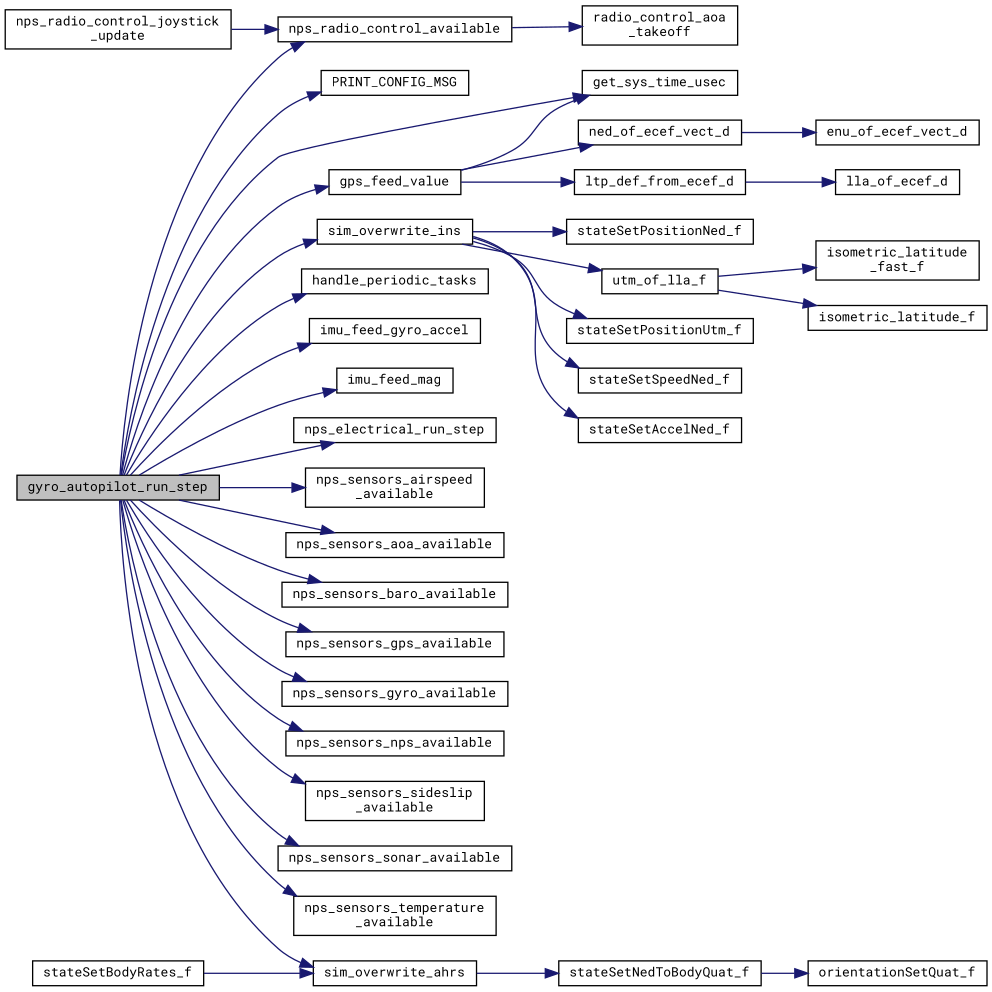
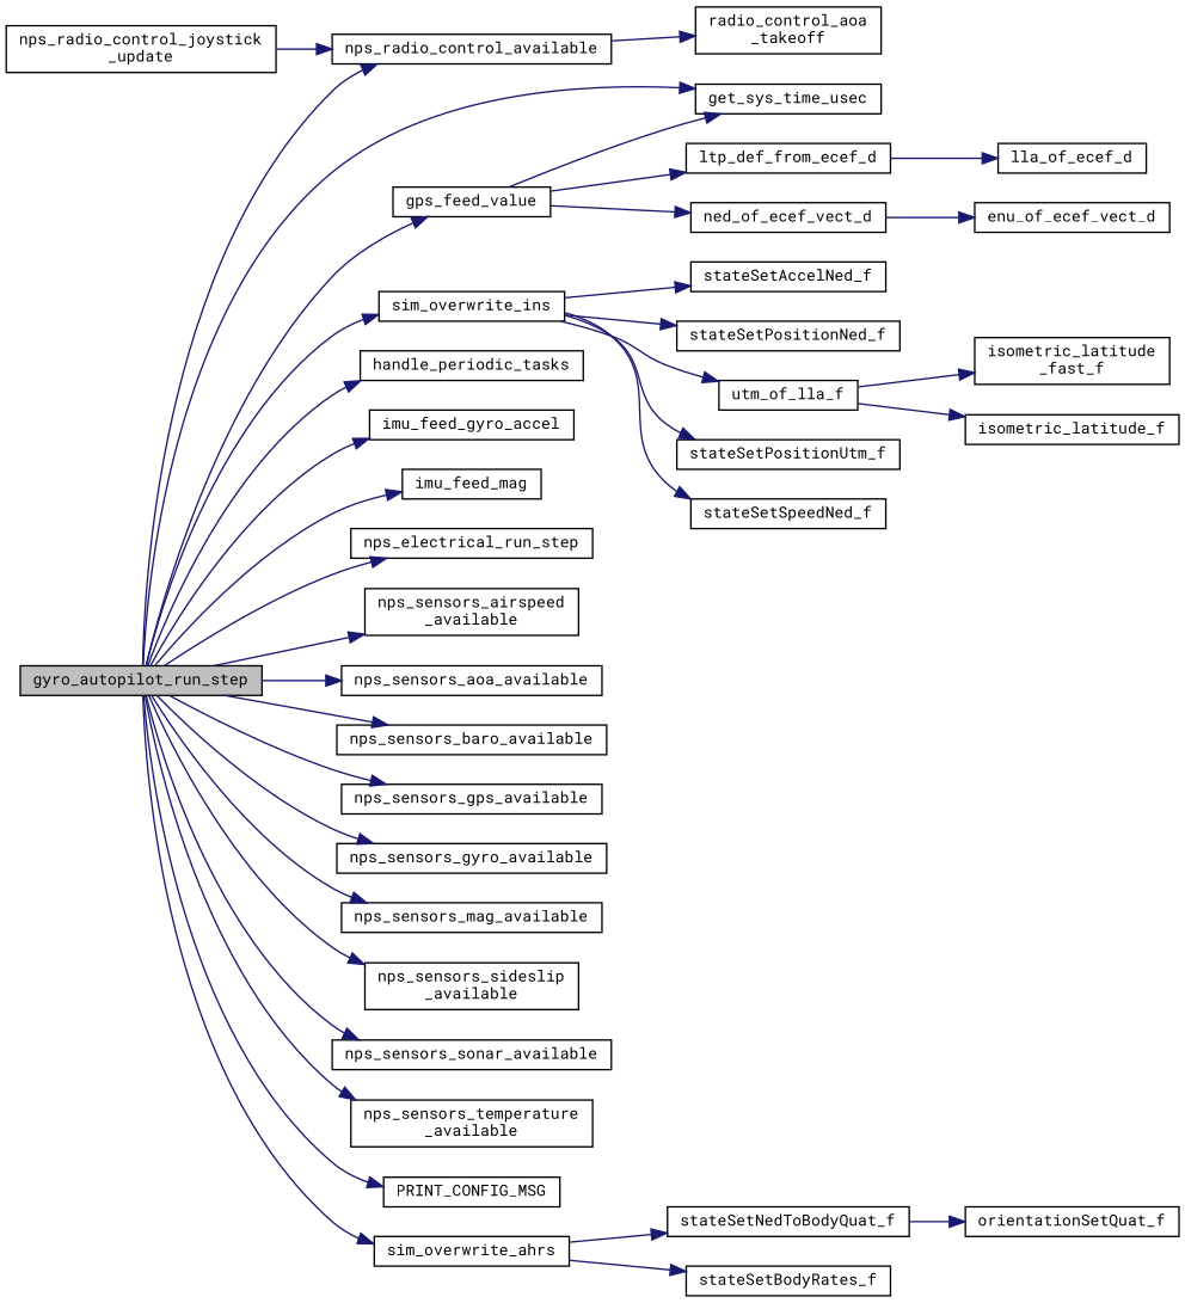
  digraph {
    fontname="Roboto Mono"
    rankdir=LR
    node [color=black fillcolor=white fontname="Roboto Mono" fontsize=10 shape=record style=filled]
    edge [color=midnightblue fontname="Roboto Mono" fontsize=10 labelfontname=FreeSans labelfontsize=10 style=solid]
    n1 [fillcolor=grey75 fontcolor=black height=0.2 label=gyro_autopilot_run_step width=0.4]
    n2 [height=0.2 label=get_sys_time_usec width=0.4]
    n3 [height=0.2 label=gps_feed_value width=0.4]
    n4 [height=0.2 label=handle_periodic_tasks width=0.4]
    n5 [height=0.2 label=imu_feed_gyro_accel width=0.4]
    n6 [height=0.2 label=imu_feed_mag width=0.4]
    n7 [height=0.2 label=nps_electrical_run_step width=0.4]
    n8 [height=0.2 label=nps_radio_control_available width=0.4]
    n9 [height=0.2 label="nps_sensors_airspeed\l_available" width=0.4]
    n10 [height=0.2 label=nps_sensors_aoa_available width=0.4]
    n11 [height=0.2 label=nps_sensors_baro_available width=0.4]
    n12 [height=0.2 label=nps_sensors_gps_available width=0.4]
    n13 [height=0.2 label=nps_sensors_gyro_available width=0.4]
-   n14 [height=0.2 label=nps_sensors_nps_available width=0.4]
+   n14 [height=0.2 label=nps_sensors_mag_available width=0.4]
    n15 [height=0.2 label="nps_sensors_sideslip\l_available" width=0.4]
    n16 [height=0.2 label=nps_sensors_sonar_available width=0.4]
    n17 [height=0.2 label="nps_sensors_temperature\l_available" width=0.4]
    n18 [height=0.2 label=PRINT_CONFIG_MSG width=0.4]
    n19 [height=0.2 label=sim_overwrite_ahrs width=0.4]
    n20 [height=0.2 label=sim_overwrite_ins width=0.4]
    n21 [height=0.2 label=ltp_def_from_ecef_d width=0.4]
    n22 [height=0.2 label=ned_of_ecef_vect_d width=0.4]
    n23 [height=0.2 label="radio_control_aoa\l_takeoff" width=0.4]
    n24 [height=0.2 label=stateSetNedToBodyQuat_f width=0.4]
    n25 [height=0.2 label=stateSetBodyRates_f width=0.4]
    n26 [height=0.2 label=stateSetPositionNed_f width=0.4]
    n27 [height=0.2 label=utm_of_lla_f width=0.4]
    n28 [height=0.2 label=stateSetPositionUtm_f width=0.4]
    n29 [height=0.2 label=stateSetSpeedNed_f width=0.4]
    n30 [height=0.2 label=stateSetAccelNed_f width=0.4]
    n31 [height=0.2 label=lla_of_ecef_d width=0.4]
    n32 [height=0.2 label=enu_of_ecef_vect_d width=0.4]
    n33 [height=0.2 label="nps_radio_control_joystick\l_update" width=0.4]
    n34 [height=0.2 label=orientationSetQuat_f width=0.4]
    n35 [height=0.2 label=isometric_latitude_f width=0.4]
    n36 [height=0.2 label="isometric_latitude\l_fast_f" width=0.4]
    n1 -> n2
    n1 -> n3
    n1 -> n4
    n1 -> n5
    n1 -> n6
    n1 -> n7
    n1 -> n8
    n1 -> n9
    n1 -> n10
    n1 -> n11
    n1 -> n12
    n1 -> n13
    n1 -> n14
    n1 -> n15
    n1 -> n16
    n1 -> n17
    n1 -> n18
    n1 -> n19
    n1 -> n20
    n3 -> n2
    n3 -> n21
    n3 -> n22
    n8 -> n23
    n19 -> n24
-   n25 -> n19
+   n19 -> n25
    n20 -> n26
    n20 -> n27
    n20 -> n28
    n20 -> n29
    n20 -> n30
    n21 -> n31
    n22 -> n32
    n24 -> n34
    n27 -> n35
    n27 -> n36
    n33 -> n8
  }
